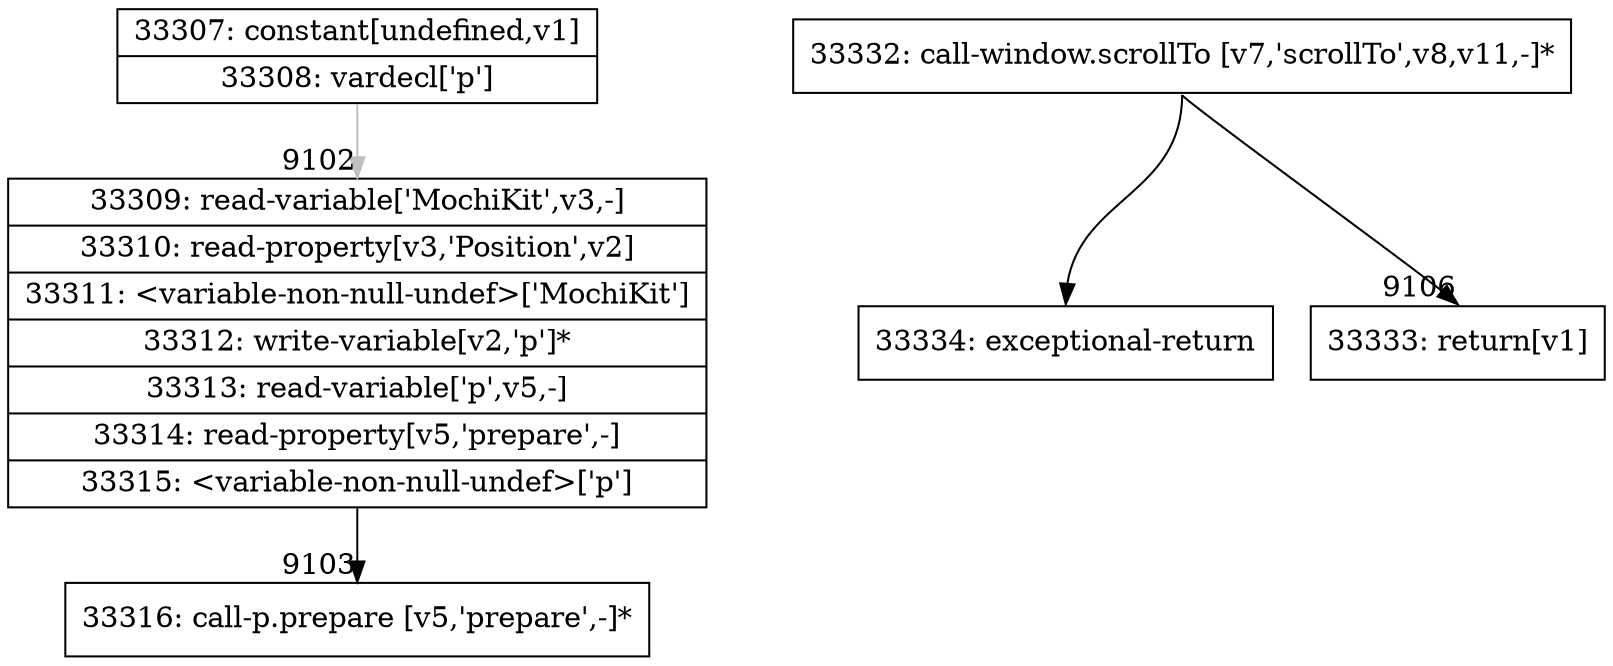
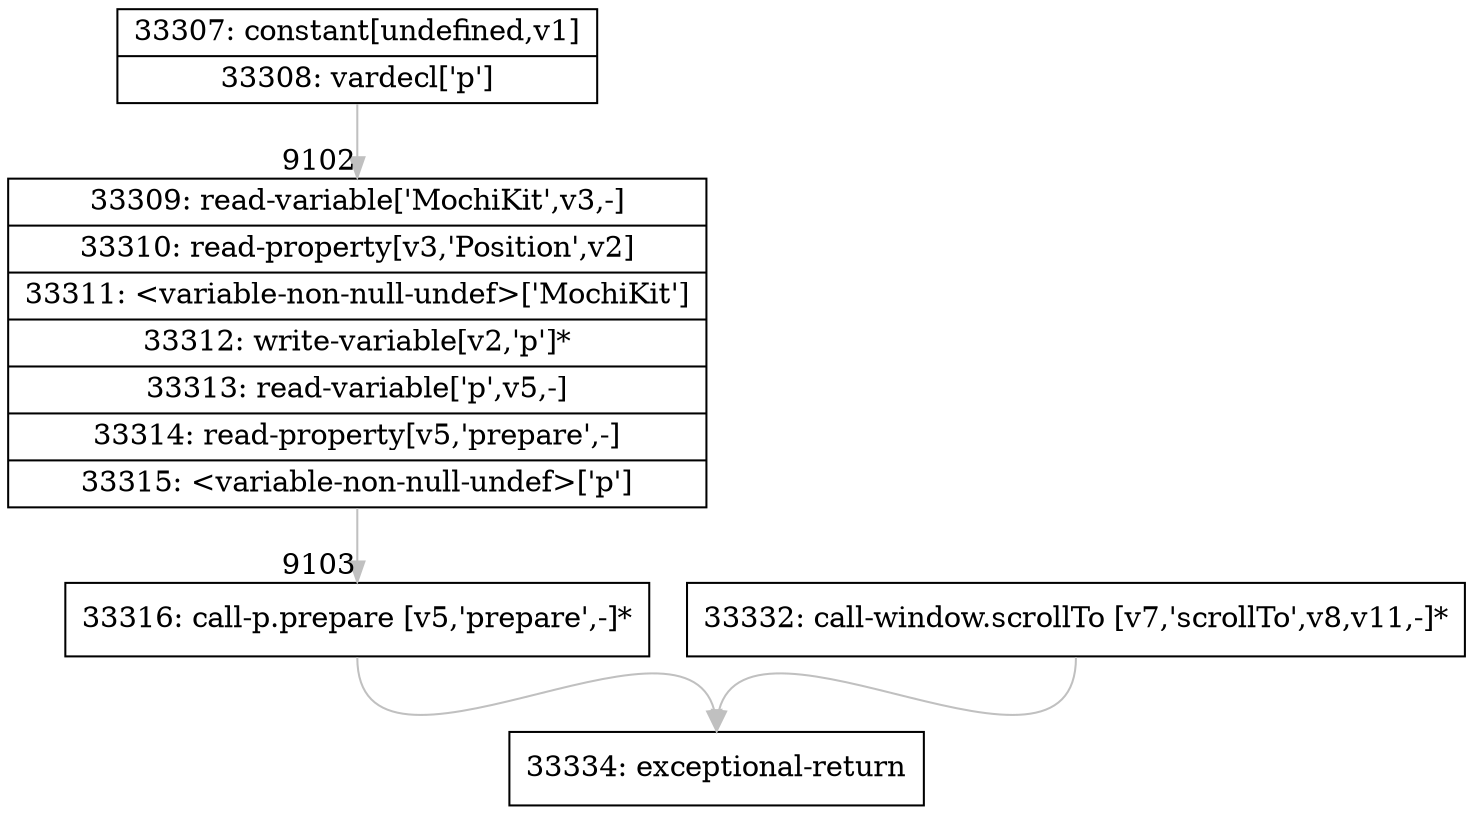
  digraph {
    rankdir=TD
    node [shape=record]
    edge [color=gray headport=n tailport=s]
    n1 [label="{33307: constant[undefined,v1]|33308: vardecl['p']}"]
    n2 [label="{33309: read-variable['MochiKit',v3,-]|33310: read-property[v3,'Position',v2]|33311: \<variable-non-null-undef\>['MochiKit']|33312: write-variable[v2,'p']*|33313: read-variable['p',v5,-]|33314: read-property[v5,'prepare',-]|33315: \<variable-non-null-undef\>['p']}"]
    n3 [label="{33316: call-p.prepare [v5,'prepare',-]*}"]
    n4 [label="{33334: exceptional-return}"]
    n5 [label="{33332: call-window.scrollTo [v7,'scrollTo',v8,v11,-]*}"]
-   n6 [label="{33333: return[v1]}"]
    n1 -> n2 [headlabel="      9102"]
-   n2 -> n3 [headlabel="      9103" color=""]
-   n5 -> n4 [color=black]
-   n5 -> n6 [headlabel="      9106" color=""]
+   n2 -> n3 [headlabel="      9103"]
+   n3 -> n4
+   n5 -> n4
  }
